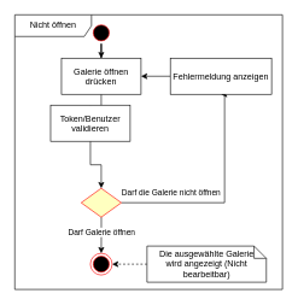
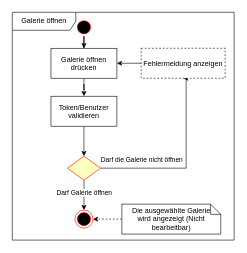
  <mxCell id="0" />
  <mxCell id="1" parent="0" />
  <mxCell id="2" style="edgeStyle=orthogonalEdgeStyle;rounded=0;orthogonalLoop=1;jettySize=auto;html=1;" edge="1" parent="1" source="3" target="5"><mxGeometry relative="1" as="geometry" /></mxCell>
  <mxCell id="3" value="" style="ellipse;shape=startState;fillColor=#000000;strokeColor=#ff0000;" vertex="1" parent="1"><mxGeometry x="124.51" y="30" width="30" height="30" as="geometry" /></mxCell>
  <mxCell id="4" style="edgeStyle=orthogonalEdgeStyle;rounded=0;orthogonalLoop=1;jettySize=auto;html=1;entryX=0.5;entryY=0;entryDx=0;entryDy=0;" edge="1" parent="1" source="5" target="18"><mxGeometry relative="1" as="geometry" /></mxCell>
  <mxCell id="5" value="Galerie öffnen &#10;drücken" style="" vertex="1" parent="1"><mxGeometry x="84.51" y="80" width="110" height="50" as="geometry" /></mxCell>
  <mxCell id="6" style="edgeStyle=orthogonalEdgeStyle;rounded=0;orthogonalLoop=1;jettySize=auto;html=1;dashed=1;" edge="1" parent="1" source="7" target="8"><mxGeometry relative="1" as="geometry" /></mxCell>
  <mxCell id="7" value="Die ausgewählte Galerie &#10;wird angezeigt (Nicht bearbeitbar)" style="shape=note;whiteSpace=wrap;size=17" vertex="1" parent="1"><mxGeometry x="202.74" y="340" width="165" height="50" as="geometry" /></mxCell>
  <mxCell id="8" value="" style="ellipse;shape=endState;fillColor=#000000;strokeColor=#ff0000" vertex="1" parent="1"><mxGeometry x="124.5" y="350" width="30" height="30" as="geometry" /></mxCell>
- <mxCell id="9" value="Nicht öffnen" style="shape=umlFrame;whiteSpace=wrap;html=1;pointerEvents=0;width=106;height=30;" vertex="1" parent="1"><mxGeometry x="20" y="20" width="370" height="380" as="geometry" /></mxCell>
+ <mxCell id="9" value="Galerie öffnen" style="shape=umlFrame;whiteSpace=wrap;html=1;pointerEvents=0;width=106;height=30;" vertex="1" parent="1"><mxGeometry x="20" y="20" width="370" height="380" as="geometry" /></mxCell>
  <mxCell id="10" style="edgeStyle=orthogonalEdgeStyle;rounded=0;orthogonalLoop=1;jettySize=auto;html=1;entryX=0.5;entryY=1;entryDx=0;entryDy=0;" edge="1" parent="1" source="14" target="16"><mxGeometry relative="1" as="geometry"><Array as="points"><mxPoint x="310" y="280" /><mxPoint x="310" y="130" /></Array></mxGeometry></mxCell>
  <mxCell id="11" value="Darf die Galerie nicht öffnen" style="edgeLabel;html=1;align=center;verticalAlign=middle;resizable=0;points=[];" vertex="1" connectable="0" parent="10"><mxGeometry x="-0.355" relative="1" as="geometry"><mxPoint x="-28" y="-15" as="offset" /></mxGeometry></mxCell>
  <mxCell id="12" style="edgeStyle=orthogonalEdgeStyle;rounded=0;orthogonalLoop=1;jettySize=auto;html=1;" edge="1" parent="1" source="14" target="8"><mxGeometry relative="1" as="geometry"><mxPoint x="139.5" y="540" as="targetPoint" /></mxGeometry></mxCell>
  <mxCell id="13" value="Darf Galerie öffnen" style="edgeLabel;html=1;align=center;verticalAlign=middle;resizable=0;points=[];" vertex="1" connectable="0" parent="12"><mxGeometry x="0.344" y="2" relative="1" as="geometry"><mxPoint x="-2" y="-13" as="offset" /></mxGeometry></mxCell>
  <mxCell id="14" value="" style="rhombus;fillColor=#ffffc0;strokeColor=#ff0000;" vertex="1" parent="1"><mxGeometry x="111.76" y="260" width="55.49" height="40" as="geometry" /></mxCell>
  <mxCell id="15" style="edgeStyle=orthogonalEdgeStyle;rounded=0;orthogonalLoop=1;jettySize=auto;html=1;entryX=1;entryY=0.5;entryDx=0;entryDy=0;" edge="1" parent="1" source="16" target="5"><mxGeometry relative="1" as="geometry" /></mxCell>
- <mxCell id="16" value="Fehlermeldung anzeigen" style="" vertex="1" parent="1"><mxGeometry x="235" y="80" width="140" height="50" as="geometry" /></mxCell>
+ <mxCell id="16" value="Fehlermeldung anzeigen" style="dashed=1;" vertex="1" parent="1"><mxGeometry x="235" y="80" width="140" height="50" as="geometry" /></mxCell>
  <mxCell id="17" style="edgeStyle=orthogonalEdgeStyle;rounded=0;orthogonalLoop=1;jettySize=auto;html=1;entryX=0.5;entryY=0;entryDx=0;entryDy=0;" edge="1" parent="1" source="18" target="14"><mxGeometry relative="1" as="geometry" /></mxCell>
- <mxCell id="18" value="Token/Benutzer &#10;validieren" style="" vertex="1" parent="1"><mxGeometry x="69.51" y="145" width="110" height="50" as="geometry" /></mxCell>
+ <mxCell id="18" value="Token/Benutzer &#10;validieren" style="" vertex="1" parent="1"><mxGeometry x="84.51" y="160" width="110" height="50" as="geometry" /></mxCell>
